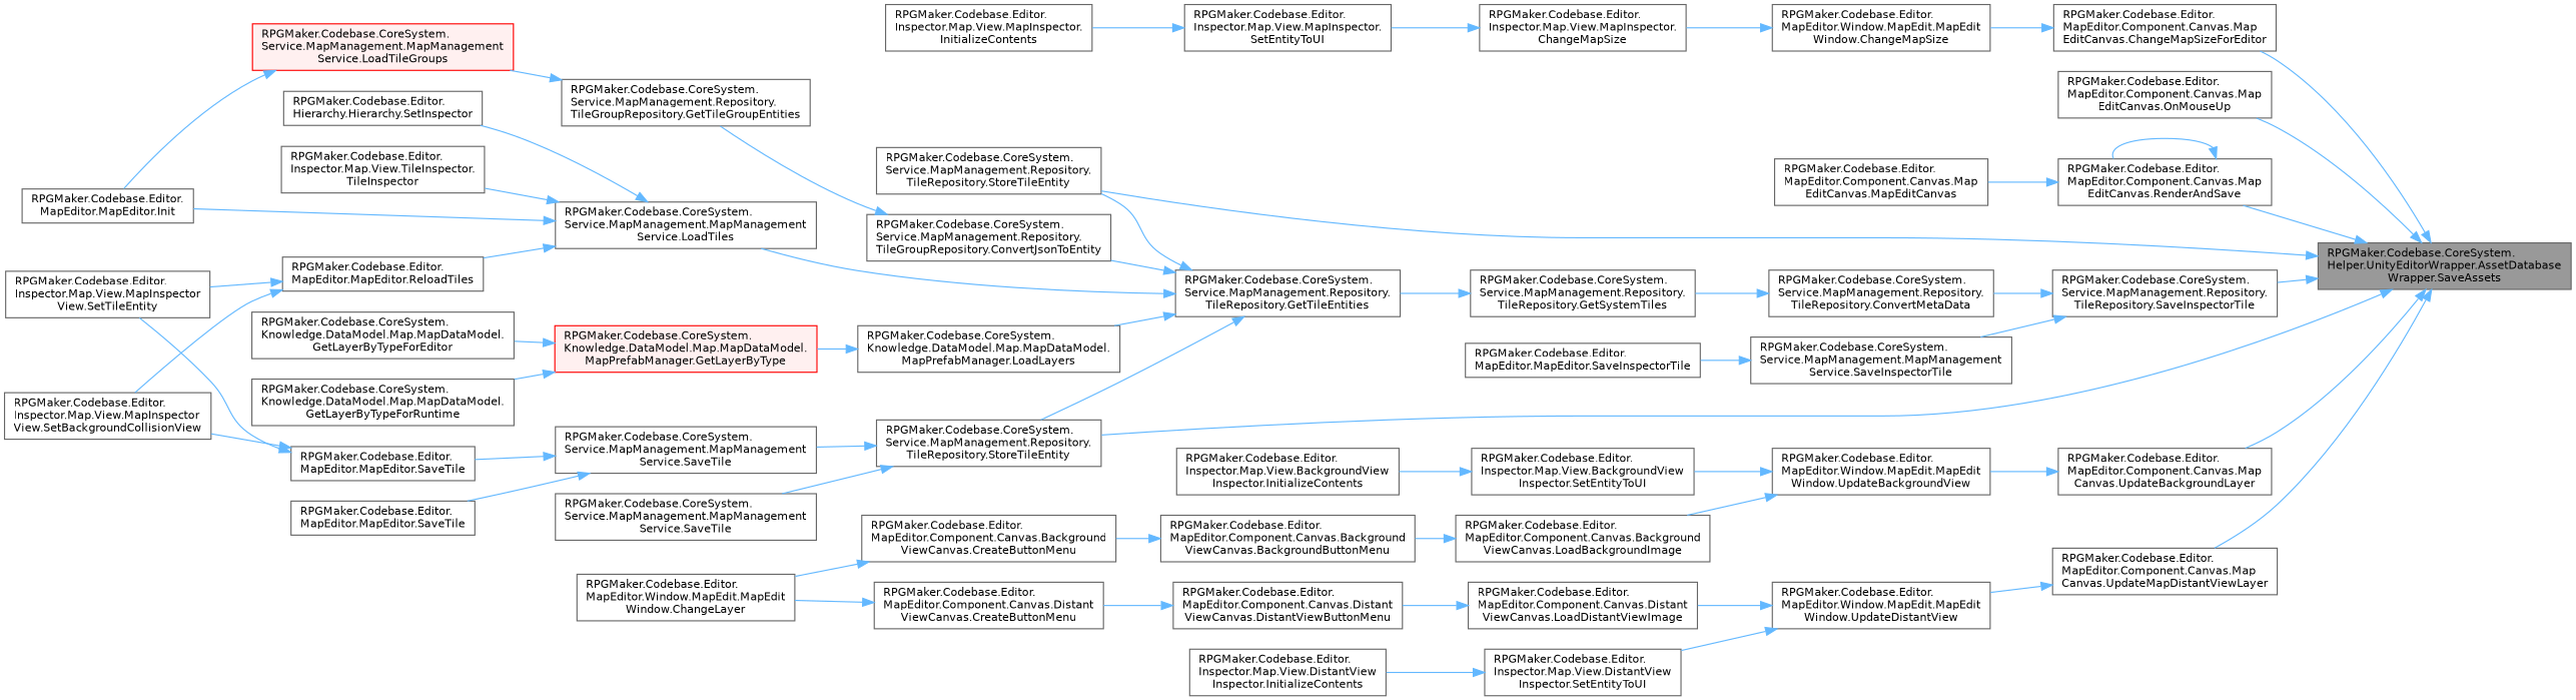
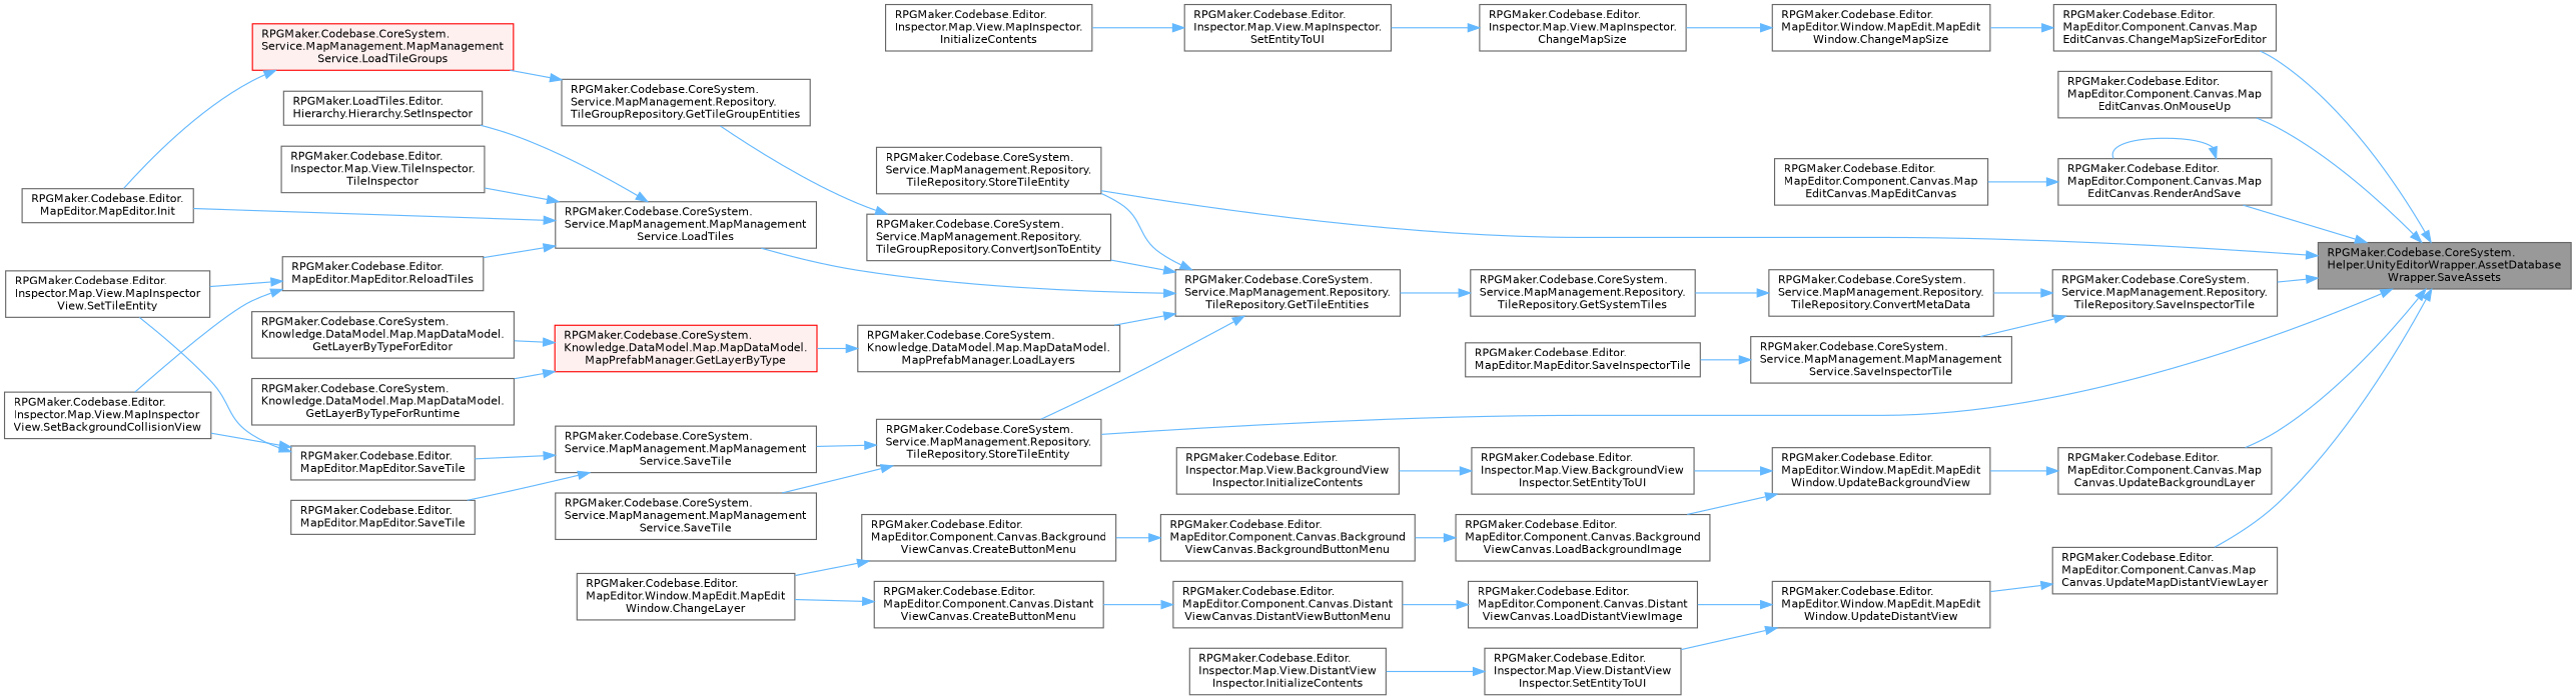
  digraph {
    rankdir=RL
    node [color=grey40 fillcolor=white fontname=Helvetica fontsize=10 shape=box style=filled]
    edge [color=steelblue1 dir=back fontname=Helvetica fontsize=10 labelfontname=Helvetica labelfontsize=10 style=solid]
    n1 [color=gray40 fillcolor=grey60 fontcolor=black height=0.2 label="RPGMaker.Codebase.CoreSystem.\lHelper.UnityEditorWrapper.AssetDatabase\lWrapper.SaveAssets" width=0.4]
    n2 [height=0.2 label="RPGMaker.Codebase.Editor.\lMapEditor.Component.Canvas.Map\lEditCanvas.ChangeMapSizeForEditor" width=0.4]
    n3 [height=0.2 label="RPGMaker.Codebase.Editor.\lMapEditor.Component.Canvas.Map\lEditCanvas.OnMouseUp" width=0.4]
    n4 [height=0.2 label="RPGMaker.Codebase.Editor.\lMapEditor.Component.Canvas.Map\lEditCanvas.RenderAndSave" width=0.4]
    n5 [height=0.2 label="RPGMaker.Codebase.CoreSystem.\lService.MapManagement.Repository.\lTileRepository.SaveInspectorTile" width=0.4]
    n6 [height=0.2 label="RPGMaker.Codebase.CoreSystem.\lService.MapManagement.Repository.\lTileRepository.StoreTileEntity" width=0.4]
    n7 [height=0.2 label="RPGMaker.Codebase.CoreSystem.\lService.MapManagement.Repository.\lTileRepository.StoreTileEntity" width=0.4]
    n8 [height=0.2 label="RPGMaker.Codebase.Editor.\lMapEditor.Component.Canvas.Map\lCanvas.UpdateBackgroundLayer" width=0.4]
    n9 [height=0.2 label="RPGMaker.Codebase.Editor.\lMapEditor.Component.Canvas.Map\lCanvas.UpdateMapDistantViewLayer" width=0.4]
    n10 [height=0.2 label="RPGMaker.Codebase.Editor.\lMapEditor.Window.MapEdit.MapEdit\lWindow.ChangeMapSize" width=0.4]
    n11 [height=0.2 label="RPGMaker.Codebase.Editor.\lInspector.Map.View.MapInspector.\lChangeMapSize" width=0.4]
    n12 [height=0.2 label="RPGMaker.Codebase.Editor.\lInspector.Map.View.MapInspector.\lSetEntityToUI" width=0.4]
    n13 [height=0.2 label="RPGMaker.Codebase.Editor.\lInspector.Map.View.MapInspector.\lInitializeContents" width=0.4]
    n14 [height=0.2 label="RPGMaker.Codebase.Editor.\lMapEditor.Component.Canvas.Map\lEditCanvas.MapEditCanvas" width=0.4]
    n15 [height=0.2 label="RPGMaker.Codebase.CoreSystem.\lService.MapManagement.Repository.\lTileRepository.ConvertMetaData" width=0.4]
    n16 [height=0.2 label="RPGMaker.Codebase.CoreSystem.\lService.MapManagement.MapManagement\lService.SaveInspectorTile" width=0.4]
    n17 [height=0.2 label="RPGMaker.Codebase.CoreSystem.\lService.MapManagement.Repository.\lTileRepository.GetSystemTiles" width=0.4]
    n18 [height=0.2 label="RPGMaker.Codebase.CoreSystem.\lService.MapManagement.Repository.\lTileRepository.GetTileEntities" width=0.4]
    n19 [height=0.2 label="RPGMaker.Codebase.CoreSystem.\lService.MapManagement.Repository.\lTileGroupRepository.ConvertJsonToEntity" width=0.4]
    n20 [height=0.2 label="RPGMaker.Codebase.CoreSystem.\lKnowledge.DataModel.Map.MapDataModel.\lMapPrefabManager.LoadLayers" width=0.4]
    n21 [height=0.2 label="RPGMaker.Codebase.CoreSystem.\lService.MapManagement.MapManagement\lService.LoadTiles" width=0.4]
    n22 [height=0.2 label="RPGMaker.Codebase.CoreSystem.\lService.MapManagement.Repository.\lTileGroupRepository.GetTileGroupEntities" width=0.4]
    n23 [color=red fillcolor="#FFF0F0" height=0.2 label="RPGMaker.Codebase.CoreSystem.\lService.MapManagement.MapManagement\lService.LoadTileGroups" width=0.4]
    n24 [height=0.2 label="RPGMaker.Codebase.Editor.\lMapEditor.MapEditor.Init" width=0.4]
    n25 [color=red fillcolor="#FFF0F0" height=0.2 label="RPGMaker.Codebase.CoreSystem.\lKnowledge.DataModel.Map.MapDataModel.\lMapPrefabManager.GetLayerByType" width=0.4]
    n26 [height=0.2 label="RPGMaker.Codebase.CoreSystem.\lKnowledge.DataModel.Map.MapDataModel.\lGetLayerByTypeForEditor" width=0.4]
    n27 [height=0.2 label="RPGMaker.Codebase.CoreSystem.\lKnowledge.DataModel.Map.MapDataModel.\lGetLayerByTypeForRuntime" width=0.4]
    n28 [height=0.2 label="RPGMaker.Codebase.Editor.\lMapEditor.MapEditor.ReloadTiles" width=0.4]
-   n29 [height=0.2 label="RPGMaker.Codebase.Editor.\lHierarchy.Hierarchy.SetInspector" width=0.4]
+   n29 [height=0.2 label="RPGMaker.LoadTiles.Editor.\lHierarchy.Hierarchy.SetInspector" width=0.4]
    n30 [height=0.2 label="RPGMaker.Codebase.Editor.\lInspector.Map.View.TileInspector.\lTileInspector" width=0.4]
    n31 [height=0.2 label="RPGMaker.Codebase.Editor.\lInspector.Map.View.MapInspector\lView.SetBackgroundCollisionView" width=0.4]
    n32 [height=0.2 label="RPGMaker.Codebase.Editor.\lInspector.Map.View.MapInspector\lView.SetTileEntity" width=0.4]
    n33 [height=0.2 label="RPGMaker.Codebase.CoreSystem.\lService.MapManagement.MapManagement\lService.SaveTile" width=0.4]
    n34 [height=0.2 label="RPGMaker.Codebase.CoreSystem.\lService.MapManagement.MapManagement\lService.SaveTile" width=0.4]
    n35 [height=0.2 label="RPGMaker.Codebase.Editor.\lMapEditor.MapEditor.SaveTile" width=0.4]
    n36 [height=0.2 label="RPGMaker.Codebase.Editor.\lMapEditor.MapEditor.SaveTile" width=0.4]
    n37 [height=0.2 label="RPGMaker.Codebase.Editor.\lMapEditor.MapEditor.SaveInspectorTile" width=0.4]
    n38 [height=0.2 label="RPGMaker.Codebase.Editor.\lMapEditor.Window.MapEdit.MapEdit\lWindow.UpdateBackgroundView" width=0.4]
    n39 [height=0.2 label="RPGMaker.Codebase.Editor.\lMapEditor.Component.Canvas.Background\lViewCanvas.LoadBackgroundImage" width=0.4]
    n40 [height=0.2 label="RPGMaker.Codebase.Editor.\lInspector.Map.View.BackgroundView\lInspector.SetEntityToUI" width=0.4]
    n41 [height=0.2 label="RPGMaker.Codebase.Editor.\lMapEditor.Component.Canvas.Background\lViewCanvas.BackgroundButtonMenu" width=0.4]
    n42 [height=0.2 label="RPGMaker.Codebase.Editor.\lMapEditor.Component.Canvas.Background\lViewCanvas.CreateButtonMenu" width=0.4]
    n43 [height=0.2 label="RPGMaker.Codebase.Editor.\lMapEditor.Window.MapEdit.MapEdit\lWindow.ChangeLayer" width=0.4]
    n44 [height=0.2 label="RPGMaker.Codebase.Editor.\lInspector.Map.View.BackgroundView\lInspector.InitializeContents" width=0.4]
    n45 [height=0.2 label="RPGMaker.Codebase.Editor.\lMapEditor.Window.MapEdit.MapEdit\lWindow.UpdateDistantView" width=0.4]
    n46 [height=0.2 label="RPGMaker.Codebase.Editor.\lMapEditor.Component.Canvas.Distant\lViewCanvas.LoadDistantViewImage" width=0.4]
    n47 [height=0.2 label="RPGMaker.Codebase.Editor.\lInspector.Map.View.DistantView\lInspector.SetEntityToUI" width=0.4]
    n48 [height=0.2 label="RPGMaker.Codebase.Editor.\lMapEditor.Component.Canvas.Distant\lViewCanvas.DistantViewButtonMenu" width=0.4]
    n49 [height=0.2 label="RPGMaker.Codebase.Editor.\lMapEditor.Component.Canvas.Distant\lViewCanvas.CreateButtonMenu" width=0.4]
    n50 [height=0.2 label="RPGMaker.Codebase.Editor.\lInspector.Map.View.DistantView\lInspector.InitializeContents" width=0.4]
    n1 -> n2
    n1 -> n3
    n1 -> n4
    n1 -> n5
    n1 -> n6
    n1 -> n7
    n1 -> n8
    n1 -> n9
    n2 -> n10
    n4 -> n4
    n4 -> n14
    n5 -> n15
    n5 -> n16
    n7 -> n33
    n7 -> n34
    n8 -> n38
    n9 -> n45
    n10 -> n11
    n11 -> n12
    n12 -> n13
    n15 -> n17
    n16 -> n37
    n17 -> n18
    n18 -> n6
    n18 -> n7
    n18 -> n19
    n18 -> n20
    n18 -> n21
    n19 -> n22
    n20 -> n25
    n21 -> n24
    n21 -> n28
    n21 -> n29
    n21 -> n30
    n22 -> n23
    n23 -> n24
    n25 -> n26
    n25 -> n27
    n28 -> n31
    n28 -> n32
    n34 -> n35
    n34 -> n36
    n36 -> n31
    n36 -> n32
    n38 -> n39
    n38 -> n40
    n39 -> n41
    n40 -> n44
    n41 -> n42
    n42 -> n43
    n45 -> n46
    n45 -> n47
    n46 -> n48
    n47 -> n50
    n48 -> n49
    n49 -> n43
  }
